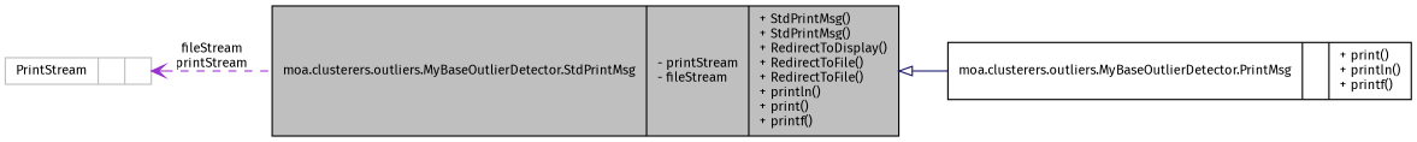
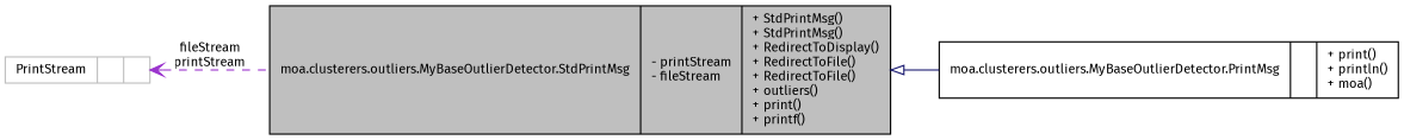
  digraph {
    fontname="Fira Sans"
    rankdir=LR
    node [color=black fillcolor=white fontname="Fira Sans" fontsize=10 shape=record style=filled]
    edge [dir=back fontname="Fira Sans" fontsize=10 labelfontname=Helvetica labelfontsize=10]
-   n1 [fillcolor=grey75 fontcolor=black height=0.2 label="{moa.clusterers.outliers.MyBaseOutlierDetector.StdPrintMsg\n|- printStream\l- fileStream\l|+ StdPrintMsg()\l+ StdPrintMsg()\l+ RedirectToDisplay()\l+ RedirectToFile()\l+ RedirectToFile()\l+ println()\l+ print()\l+ printf()\l}" width=0.4]
-   n2 [height=0.2 label="{moa.clusterers.outliers.MyBaseOutlierDetector.PrintMsg\n||+ print()\l+ println()\l+ printf()\l}" width=0.4]
+   n1 [fillcolor=grey75 fontcolor=black height=0.2 label="{moa.clusterers.outliers.MyBaseOutlierDetector.StdPrintMsg\n|- printStream\l- fileStream\l|+ StdPrintMsg()\l+ StdPrintMsg()\l+ RedirectToDisplay()\l+ RedirectToFile()\l+ RedirectToFile()\l+ outliers()\l+ print()\l+ printf()\l}" width=0.4]
+   n2 [height=0.2 label="{moa.clusterers.outliers.MyBaseOutlierDetector.PrintMsg\n||+ print()\l+ println()\l+ moa()\l}" width=0.4]
    n3 [color=grey75 height=0.2 label="{PrintStream\n||}" width=0.4]
    n1 -> n2 [arrowtail=empty color=midnightblue style=solid]
    n3 -> n1 [arrowtail=open color=darkorchid3 label="fileStream\nprintStream" style=dashed]
  }
